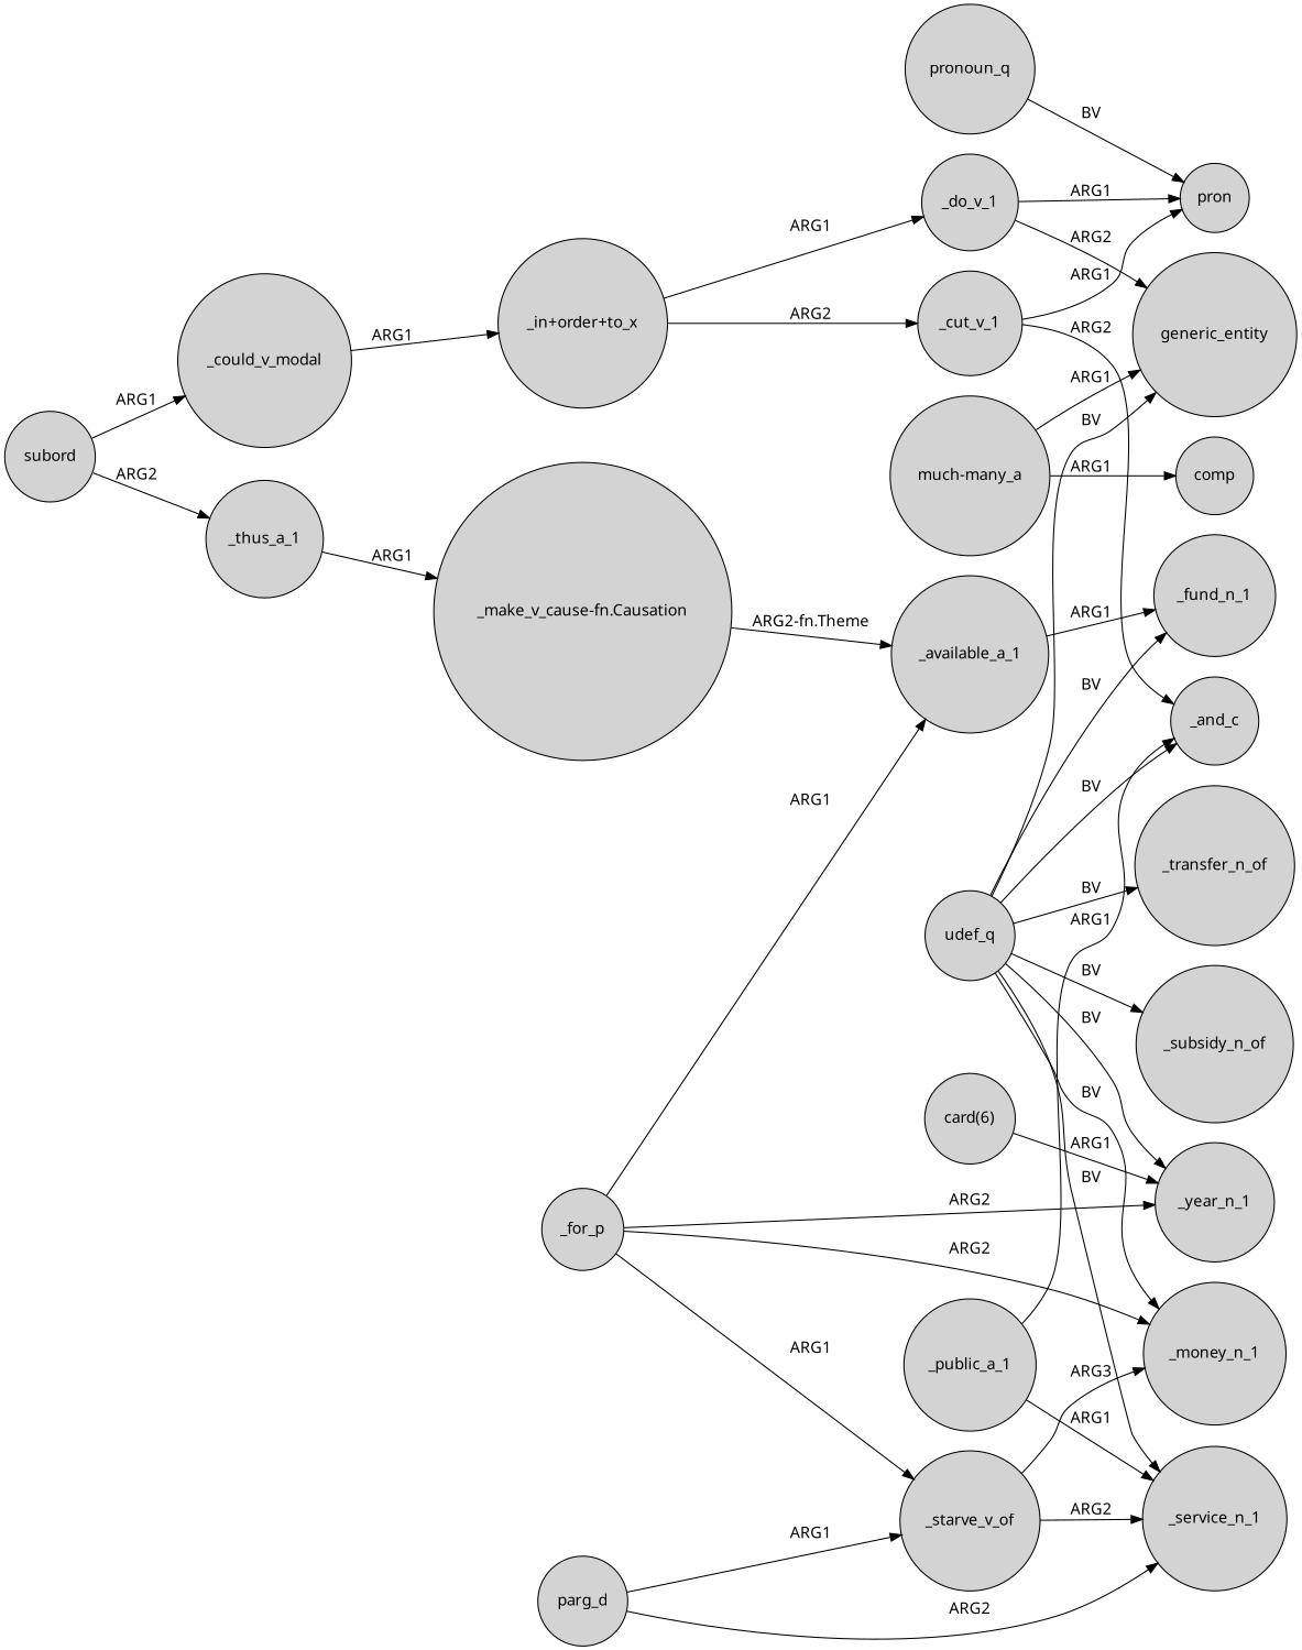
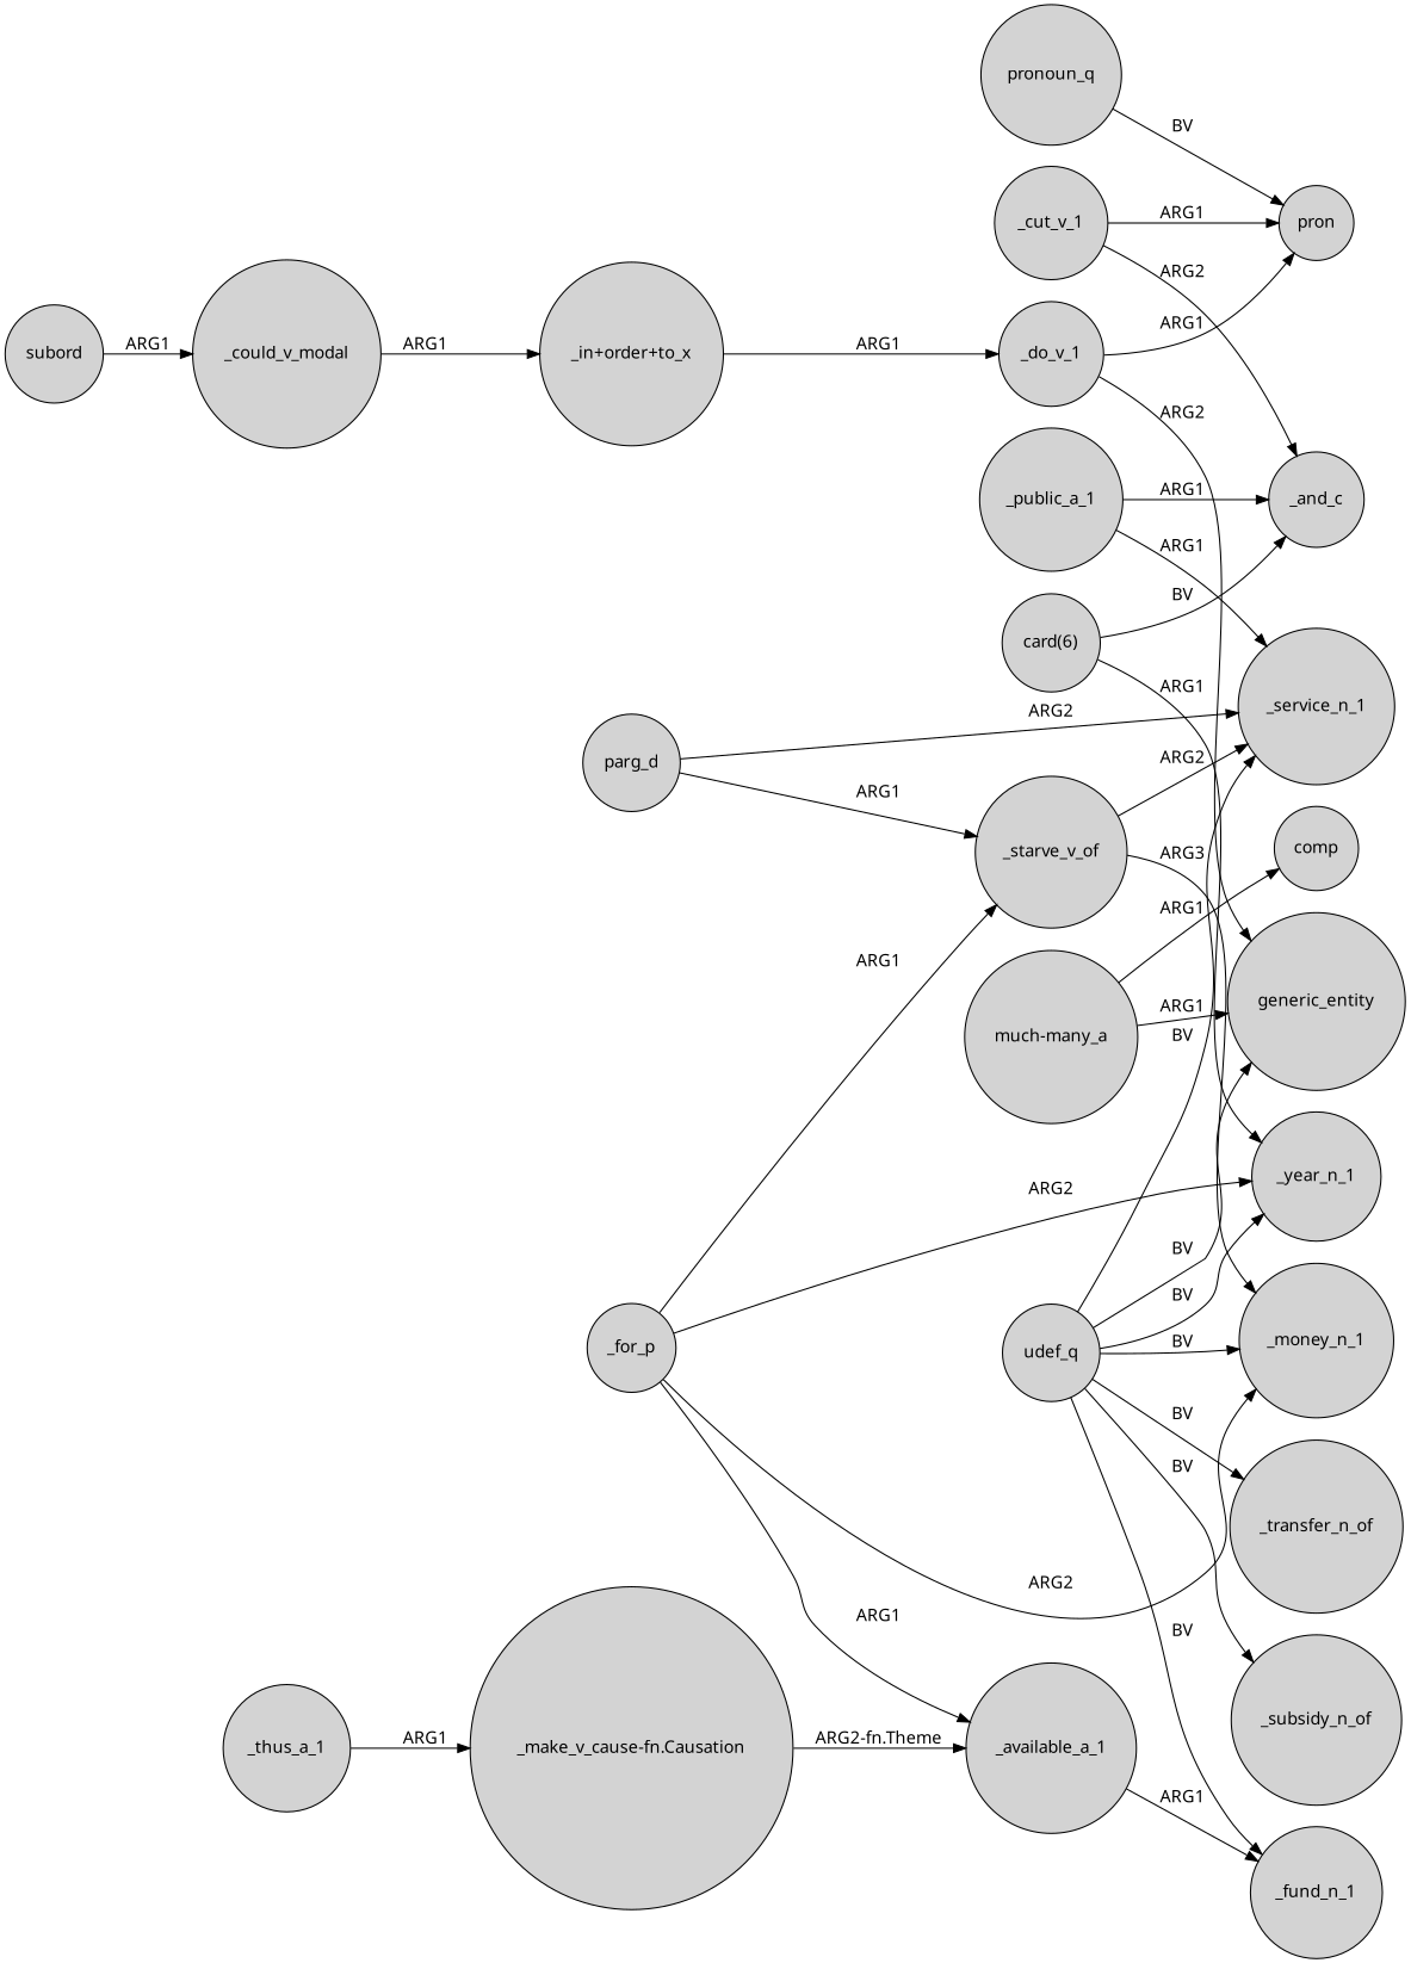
  digraph {
    fontname="Noto Sans"
    rankdir=LR
    node [fontname="Noto Sans" shape=circle style=filled]
    edge [fontname="Noto Sans"]
    "_in+order+to_x"
    _cut_v_1
    _do_v_1
    _and_c
    pron
    generic_entity
    udef_q
    _money_n_1
    _year_n_1
    _service_n_1
    _transfer_n_of
    _fund_n_1
    _subsidy_n_of
    "_make_v_cause-fn.Causation"
    _available_a_1
    _for_p
    _starve_v_of
    subord
    _thus_a_1
    _could_v_modal
    "much-many_a"
    comp
    parg_d
    _public_a_1
    pronoun_q
    "card(6)"
-   "_in+order+to_x" -> _cut_v_1 [label=ARG2]
    "_in+order+to_x" -> _do_v_1 [label=ARG1]
    _cut_v_1 -> _and_c [label=ARG2]
    _cut_v_1 -> pron [label=ARG1]
    _do_v_1 -> pron [label=ARG1]
    _do_v_1 -> generic_entity [label=ARG2]
-   udef_q -> _and_c [label=BV]
+   "card(6)" -> _and_c [label=BV]
    udef_q -> generic_entity [label=BV]
    udef_q -> _money_n_1 [label=BV]
    udef_q -> _year_n_1 [label=BV]
    udef_q -> _service_n_1 [label=BV]
    udef_q -> _transfer_n_of [label=BV]
    udef_q -> _fund_n_1 [label=BV]
    udef_q -> _subsidy_n_of [label=BV]
    "_make_v_cause-fn.Causation" -> _available_a_1 [label="ARG2-fn.Theme"]
    _available_a_1 -> _fund_n_1 [label=ARG1]
    _for_p -> _money_n_1 [label=ARG2]
    _for_p -> _year_n_1 [label=ARG2]
    _for_p -> _available_a_1 [label=ARG1]
    _for_p -> _starve_v_of [label=ARG1]
    _starve_v_of -> _money_n_1 [label=ARG3]
    _starve_v_of -> _service_n_1 [label=ARG2]
-   subord -> _thus_a_1 [label=ARG2]
    subord -> _could_v_modal [label=ARG1]
    _thus_a_1 -> "_make_v_cause-fn.Causation" [label=ARG1]
    _could_v_modal -> "_in+order+to_x" [label=ARG1]
    "much-many_a" -> generic_entity [label=ARG1]
    "much-many_a" -> comp [label=ARG1]
    parg_d -> _service_n_1 [label=ARG2]
    parg_d -> _starve_v_of [label=ARG1]
    _public_a_1 -> _and_c [label=ARG1]
    _public_a_1 -> _service_n_1 [label=ARG1]
    pronoun_q -> pron [label=BV]
    "card(6)" -> _year_n_1 [label=ARG1]
  }
